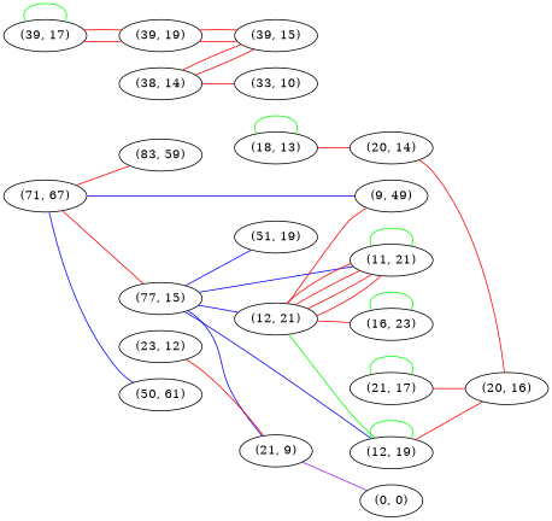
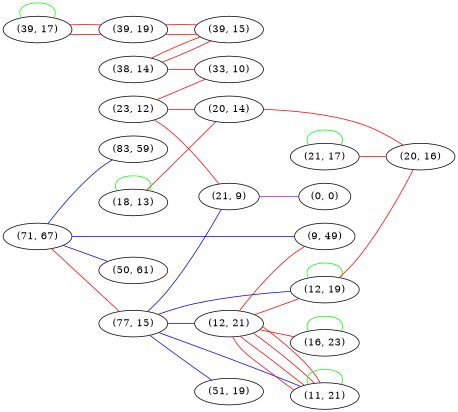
  graph {
    rankdir=LR
    edge [color=red weight=1]
    "(71, 67)"
    "(77, 15)"
    "(50, 61)"
    n4 [label="(83, 59)"]
    "(9, 49)"
    "(51, 19)"
    n7 [label="(21, 9)"]
    "(12, 21)"
    "(11, 21)"
    "(12, 19)"
    "(0, 0)"
    "(16, 23)"
    "(20, 16)"
    "(39, 17)"
    n15 [label="(39, 19)"]
    "(39, 15)"
    "(38, 14)"
    "(33, 10)"
    "(23, 12)"
    "(20, 14)"
    "(18, 13)"
    "(21, 17)"
    "(71, 67)" -- "(77, 15)"
    "(71, 67)" -- "(50, 61)" [color=blue weight=3]
-   "(71, 67)" -- n4 [weight=3]
+   "(71, 67)" -- n4 [color=blue weight=3]
    "(71, 67)" -- "(9, 49)" [color=blue weight=3]
    "(77, 15)" -- "(51, 19)" [color=blue weight=3]
    "(77, 15)" -- n7 [color=blue weight=3]
    "(77, 15)" -- "(12, 21)" [color=blue weight=3]
    "(77, 15)" -- "(11, 21)" [color=blue weight=3]
    "(77, 15)" -- "(12, 19)" [color=blue weight=3]
    n7 -- "(0, 0)" [color=purple weight=4]
    "(12, 21)" -- "(9, 49)"
    "(12, 21)" -- "(11, 21)"
    "(12, 21)" -- "(11, 21)"
    "(12, 21)" -- "(11, 21)"
    "(12, 21)" -- "(11, 21)"
-   "(12, 21)" -- "(12, 19)" [color=green]
+   "(12, 21)" -- "(12, 19)"
    "(12, 21)" -- "(16, 23)"
    "(11, 21)" -- "(11, 21)" [color=green weight=2]
    "(12, 19)" -- "(12, 19)" [color=green weight=2]
    "(12, 19)" -- "(20, 16)"
    "(16, 23)" -- "(16, 23)" [color=green weight=2]
    "(39, 17)" -- "(39, 17)" [color=green weight=2]
    "(39, 17)" -- n15
    "(39, 17)" -- n15
    n15 -- "(39, 15)"
    n15 -- "(39, 15)"
    "(38, 14)" -- "(39, 15)"
    "(38, 14)" -- "(39, 15)"
    "(38, 14)" -- "(33, 10)"
    "(23, 12)" -- n7
+   "(23, 12)" -- "(33, 10)"
+   "(23, 12)" -- "(20, 14)"
    "(20, 14)" -- "(20, 16)"
    "(18, 13)" -- "(20, 14)"
    "(18, 13)" -- "(18, 13)" [color=green weight=2]
    "(21, 17)" -- "(20, 16)"
    "(21, 17)" -- "(21, 17)" [color=green weight=2]
  }
